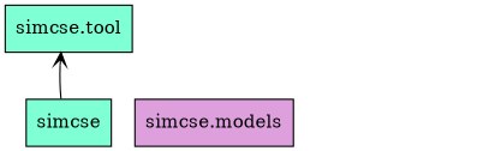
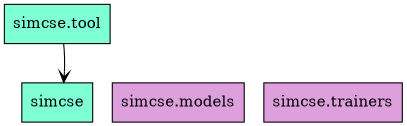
  digraph {
    rankdir=BT
    node [shape=box style=filled fillcolor=aquamarine]
    n1 [label=simcse]
    n2 [label="simcse.tool"]
    n3 [label="simcse.models" fillcolor=plum]
-   n1 -> n2 [arrowhead=open arrowtail=none]
+   n4 [label="simcse.trainers" fillcolor=plum]
+   n2 -> n1 [arrowhead=open arrowtail=none]
  }
